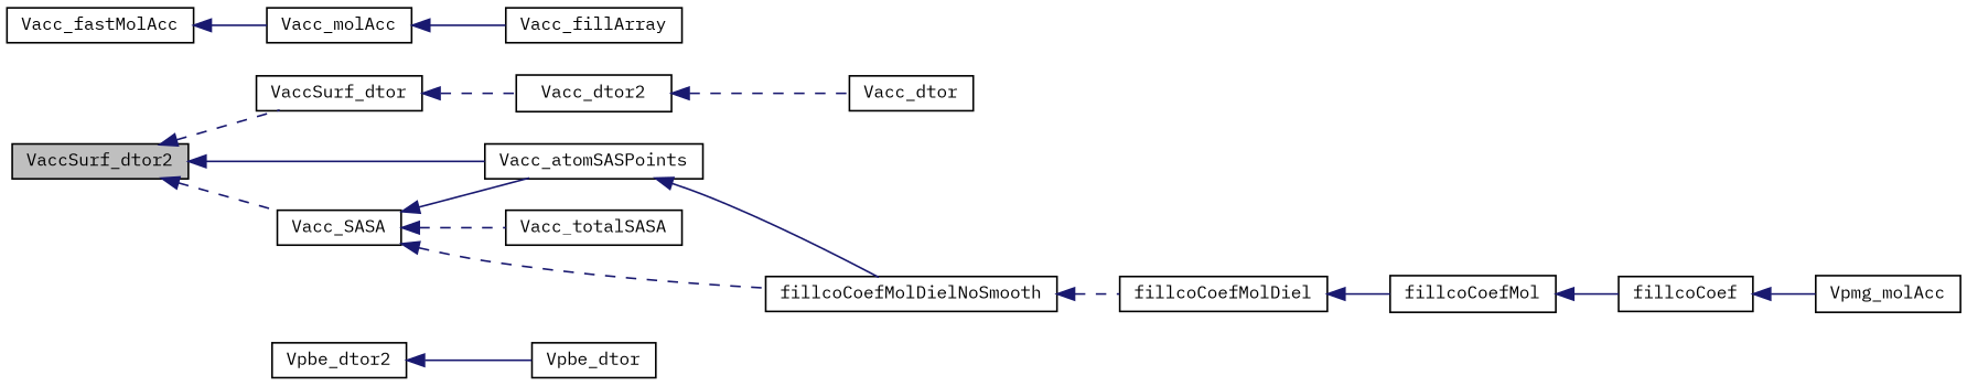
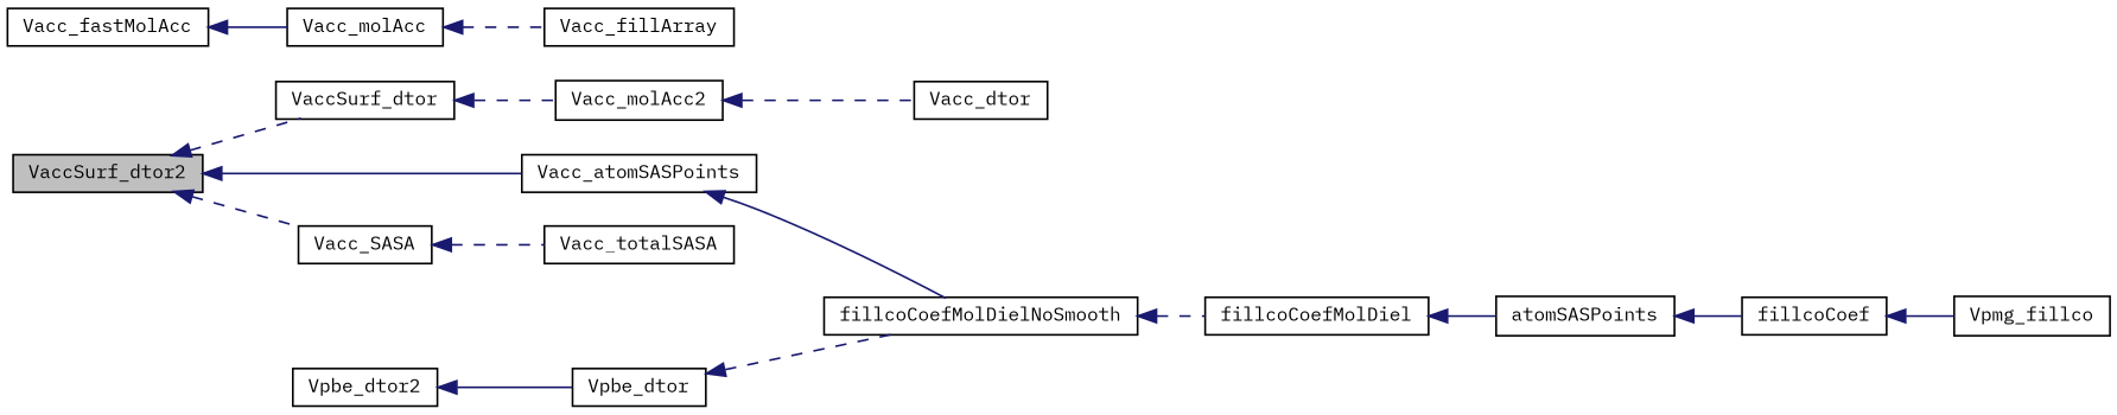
  digraph {
    fontname="IBM Plex Mono"
    rankdir=LR
    node [color=black fillcolor=white fontname="IBM Plex Mono" fontsize=10 shape=record style=filled]
    edge [color=midnightblue dir=back fontname="IBM Plex Mono" fontsize=10 labelfontname=FreeSans labelfontsize=10 style=dashed]
    n1 [fillcolor=grey75 fontcolor=black height=0.2 label=VaccSurf_dtor2 width=0.4]
    n2 [height=0.2 label=Vacc_SASA width=0.4]
    n3 [height=0.2 label=Vacc_atomSASPoints width=0.4]
    n4 [height=0.2 label=VaccSurf_dtor width=0.4]
    n5 [height=0.2 label=Vacc_totalSASA width=0.4]
    n6 [height=0.2 label=fillcoCoefMolDielNoSmooth width=0.4]
-   n7 [height=0.2 label=Vacc_dtor2 width=0.4]
+   n7 [height=0.2 label=Vacc_molAcc2 width=0.4]
    n8 [height=0.2 label=Vacc_fastMolAcc width=0.4]
    n9 [height=0.2 label=Vacc_molAcc width=0.4]
    n10 [height=0.2 label=fillcoCoefMolDiel width=0.4]
    n11 [height=0.2 label=Vacc_fillArray width=0.4]
-   n12 [height=0.2 label=fillcoCoefMol width=0.4]
+   n12 [height=0.2 label=atomSASPoints width=0.4]
    n13 [height=0.2 label=fillcoCoef width=0.4]
-   n14 [height=0.2 label=Vpmg_molAcc width=0.4]
+   n14 [height=0.2 label=Vpmg_fillco width=0.4]
    n15 [height=0.2 label=Vacc_dtor width=0.4]
    n16 [height=0.2 label=Vpbe_dtor2 width=0.4]
    n17 [height=0.2 label=Vpbe_dtor width=0.4]
    n1 -> n2
    n1 -> n3 [style=solid]
    n1 -> n4
-   n2 -> n3 [style=solid]
    n2 -> n5
-   n2 -> n6
+   n17 -> n6
    n3 -> n6 [style=solid]
    n4 -> n7
    n6 -> n10
    n7 -> n15
    n8 -> n9 [style=solid]
-   n9 -> n11 [style=solid]
+   n9 -> n11
    n10 -> n12 [style=solid]
    n12 -> n13 [style=solid]
    n13 -> n14 [style=solid]
    n16 -> n17 [style=solid]
  }
